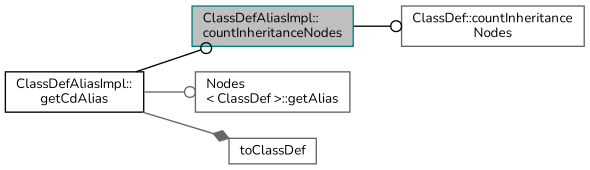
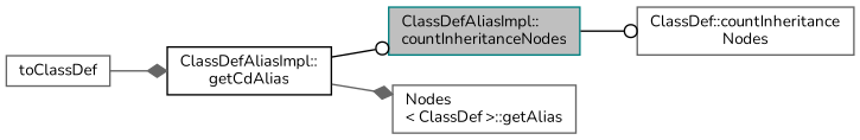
  digraph {
    fontname=Nunito
    rankdir=LR
    node [color=gray40 fillcolor=white fontname=Nunito fontsize=10 shape=record style=filled]
    edge [arrowhead=odot color=black fontname=Nunito fontsize=10 labelfontname=Helvetica labelfontsize=10 style=solid]
    n1 [color=teal fillcolor=grey75 fontcolor=black height=0.2 label="ClassDefAliasImpl::\lcountInheritanceNodes" width=0.4]
    n2 [height=0.2 label="ClassDef::countInheritance\lNodes" width=0.4]
    n3 [color=black height=0.2 label="ClassDefAliasImpl::\lgetCdAlias" width=0.4]
    n4 [height=0.2 label="Nodes\l\< ClassDef \>::getAlias" width=0.4]
    n5 [height=0.2 label=toClassDef width=0.4]
    n1 -> n2
    n3 -> n1
-   n3 -> n4 [color=gray40]
-   n3 -> n5 [arrowhead=diamond color=gray40]
+   n3 -> n4 [arrowhead=diamond color=gray40]
+   n5 -> n3 [arrowhead=diamond color=gray40]
  }
